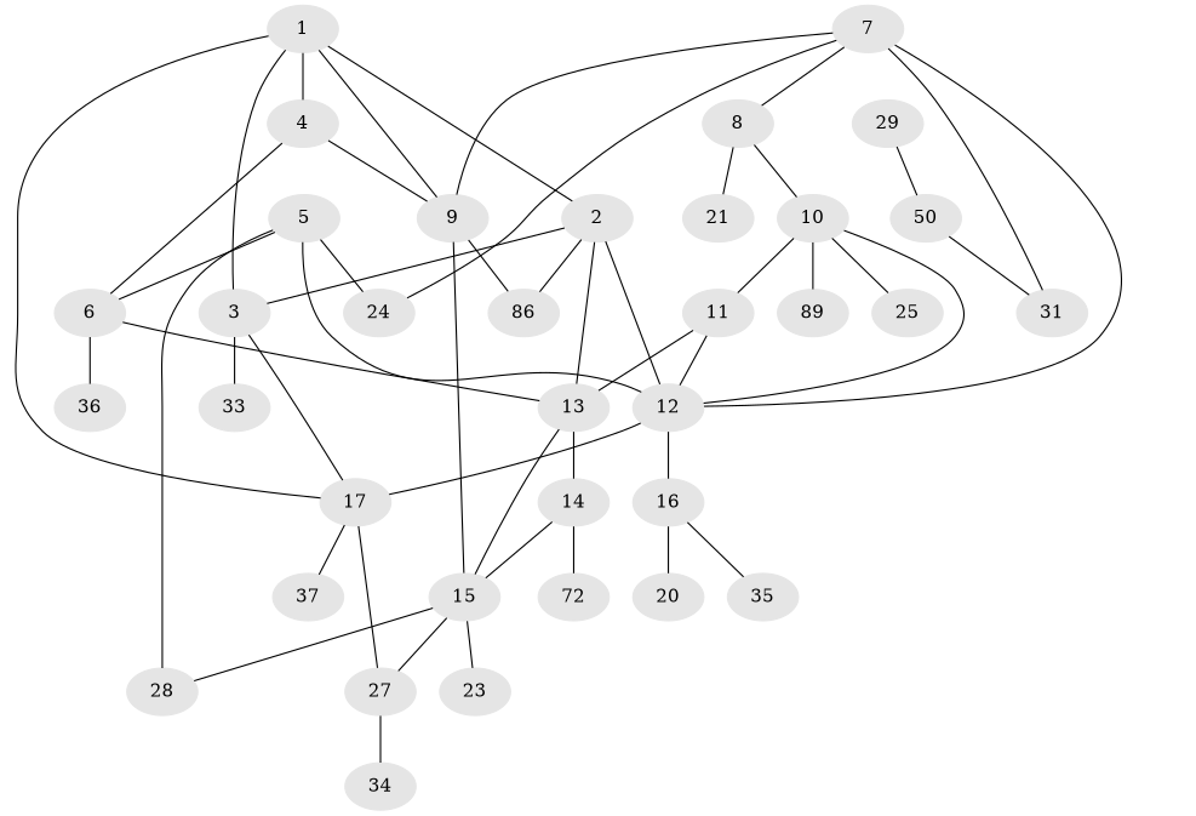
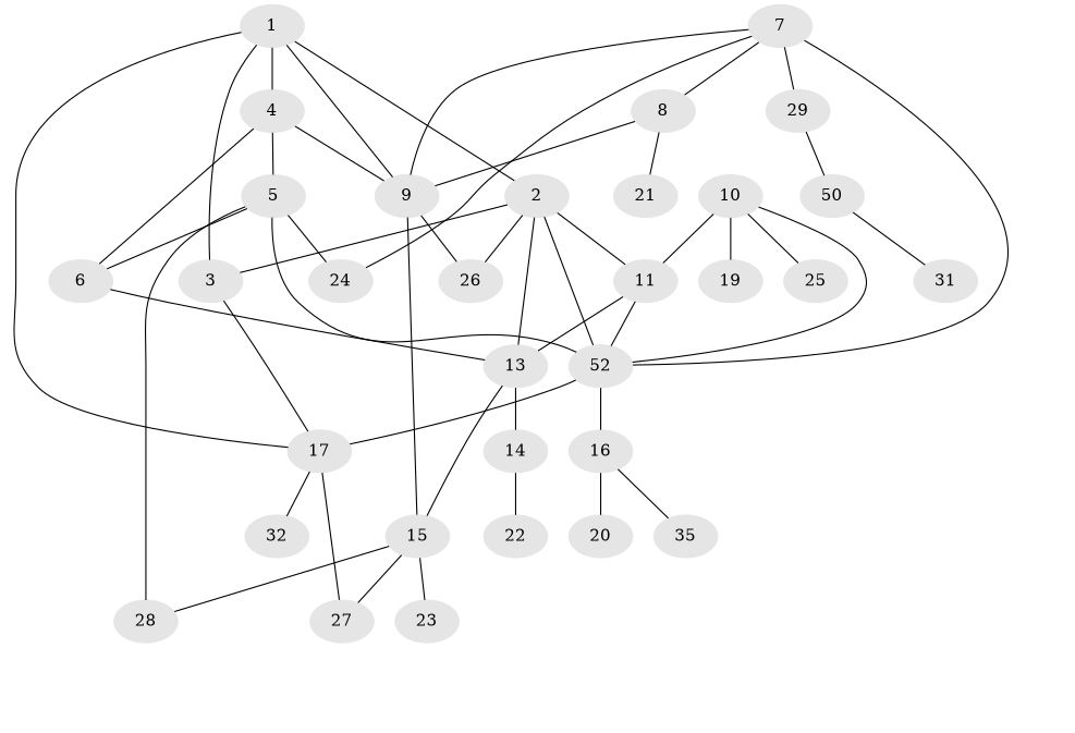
  graph {
    node [color=gray90 style=filled]
    edge [weight=1.0]
    1
    2
    3
    4
    9
    17
    11
-   12
+   12 [label=52]
    13
-   26 [label=86]
-   33
+   26
    5
    6
    15
    27
-   32 [label=37]
+   32
    16
    14
    24
    28
-   36
    7
    8
    29
    21
    n26 [label=50]
    23
    10
-   19 [label=89]
+   19
    25
    20
    35
-   22 [label=72]
-   34
+   22
    31
    1 -- 2
    1 -- 3
    1 -- 4 [weight=2.0]
    1 -- 9
    1 -- 17
    2 -- 3
+   2 -- 11
    2 -- 12
    2 -- 13
    2 -- 26
    3 -- 17
-   3 -- 33
    4 -- 9
+   4 -- 5
    4 -- 6
    9 -- 26
    9 -- 15
    17 -- 27
    17 -- 32
    11 -- 12
    11 -- 13
    12 -- 17 [weight=2.0]
    12 -- 16
    13 -- 15
    13 -- 14 [weight=5.0]
    5 -- 12
    5 -- 6
    5 -- 24
    5 -- 28 [weight=2.0]
    6 -- 13
-   6 -- 36 [weight=2.0]
    15 -- 27
    15 -- 28
    15 -- 23
-   27 -- 34
    16 -- 20
    16 -- 35
-   14 -- 15
    14 -- 22
    7 -- 9
    7 -- 12
    7 -- 24
    7 -- 8
-   7 -- 31
-   8 -- 10 [weight=2.0]
+   7 -- 29
+   8 -- 9 [weight=2.0]
    8 -- 21
    29 -- n26
    n26 -- 31
    10 -- 11
    10 -- 12
    10 -- 19 [weight=3.0]
    10 -- 25
  }
